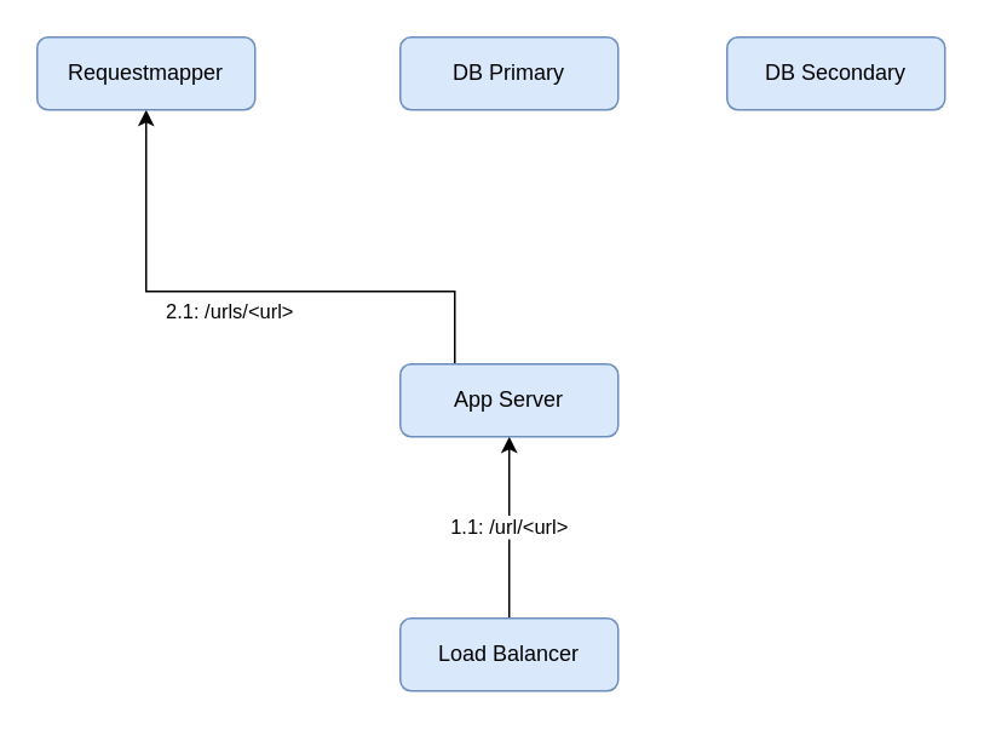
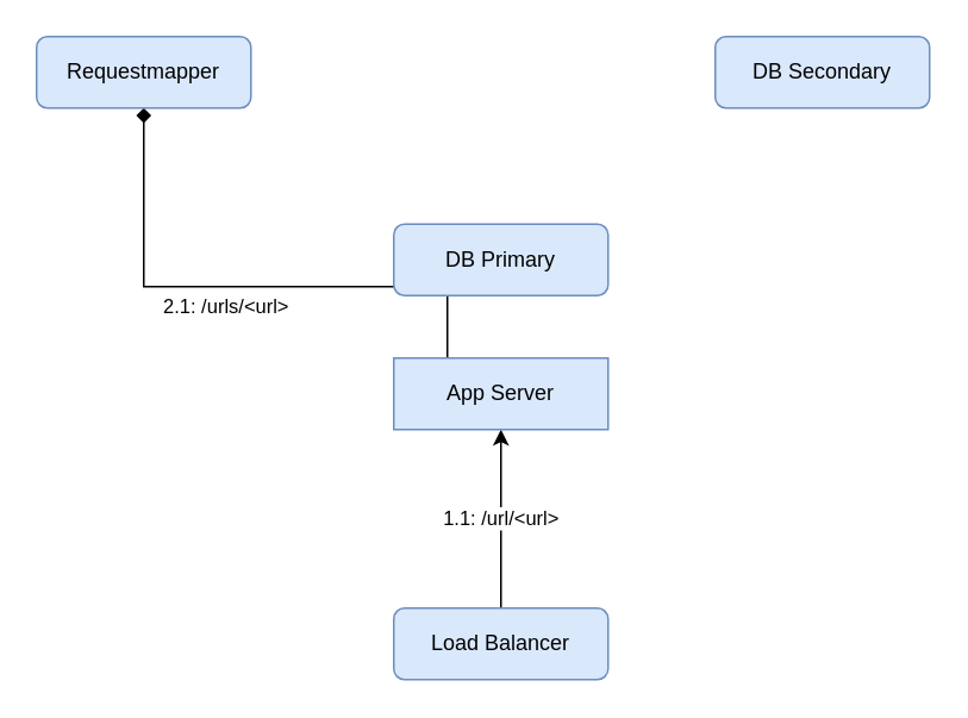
  <mxCell id="0" />
  <mxCell id="1" parent="0" />
  <mxCell id="2" value="1.1: /url/&amp;lt;url&amp;gt;" style="edgeStyle=orthogonalEdgeStyle;rounded=0;orthogonalLoop=1;jettySize=auto;html=1;exitX=0.5;exitY=0;exitDx=0;exitDy=0;entryX=0.5;entryY=1;entryDx=0;entryDy=0;labelBackgroundColor=#ffffff;" parent="1" source="6" target="5" edge="1"><mxGeometry relative="1" as="geometry"><mxPoint as="offset" /></mxGeometry></mxCell>
- <mxCell id="3" style="edgeStyle=orthogonalEdgeStyle;rounded=0;orthogonalLoop=1;jettySize=auto;html=1;exitX=0.25;exitY=0;exitDx=0;exitDy=0;entryX=0.5;entryY=1;entryDx=0;entryDy=0;labelBackgroundColor=#ffffff;" parent="1" source="5" target="9" edge="1"><mxGeometry relative="1" as="geometry"><Array as="points"><mxPoint x="250" y="160" /><mxPoint x="80" y="160" /></Array></mxGeometry></mxCell>
+ <mxCell id="3" style="edgeStyle=orthogonalEdgeStyle;rounded=0;orthogonalLoop=1;jettySize=auto;html=1;exitX=0.25;exitY=0;exitDx=0;exitDy=0;entryX=0.5;entryY=1;entryDx=0;entryDy=0;labelBackgroundColor=#ffffff;endArrow=diamond;" parent="1" source="5" target="9" edge="1"><mxGeometry relative="1" as="geometry"><Array as="points"><mxPoint x="250" y="160" /><mxPoint x="80" y="160" /></Array></mxGeometry></mxCell>
  <mxCell id="4" value="2.1: /urls/&amp;lt;url&amp;gt;" style="edgeLabel;html=1;align=center;verticalAlign=middle;resizable=0;points=[];" parent="3" vertex="1" connectable="0"><mxGeometry x="-0.016" y="1" relative="1" as="geometry"><mxPoint x="-12" y="9" as="offset" /></mxGeometry></mxCell>
- <mxCell id="5" value="App Server" style="rounded=1;whiteSpace=wrap;html=1;fontSize=12;glass=0;strokeWidth=1;shadow=0;fillColor=#dae8fc;strokeColor=#6c8ebf;" parent="1" vertex="1"><mxGeometry x="220" y="200" width="120" height="40" as="geometry" /></mxCell>
+ <mxCell id="5" value="App Server" style="whiteSpace=wrap;html=1;fontSize=12;glass=0;strokeWidth=1;shadow=0;fillColor=#dae8fc;strokeColor=#6c8ebf;rounded=0;" parent="1" vertex="1"><mxGeometry x="220" y="200" width="120" height="40" as="geometry" /></mxCell>
  <mxCell id="6" value="Load Balancer" style="rounded=1;whiteSpace=wrap;html=1;fontSize=12;glass=0;strokeWidth=1;shadow=0;fillColor=#dae8fc;strokeColor=#6c8ebf;" parent="1" vertex="1"><mxGeometry x="220" y="340" width="120" height="40" as="geometry" /></mxCell>
- <mxCell id="7" value="DB Primary" style="rounded=1;whiteSpace=wrap;html=1;fontSize=12;glass=0;strokeWidth=1;shadow=0;fillColor=#dae8fc;strokeColor=#6c8ebf;" parent="1" vertex="1"><mxGeometry x="220" y="20" width="120" height="40" as="geometry" /></mxCell>
+ <mxCell id="7" value="DB Primary" style="rounded=1;whiteSpace=wrap;html=1;fontSize=12;glass=0;strokeWidth=1;shadow=0;fillColor=#dae8fc;strokeColor=#6c8ebf;" parent="1" vertex="1"><mxGeometry x="220" y="125" width="120" height="40" as="geometry" /></mxCell>
  <mxCell id="8" value="DB Secondary" style="rounded=1;whiteSpace=wrap;html=1;fontSize=12;glass=0;strokeWidth=1;shadow=0;fillColor=#dae8fc;strokeColor=#6c8ebf;" parent="1" vertex="1"><mxGeometry x="400" y="20" width="120" height="40" as="geometry" /></mxCell>
  <mxCell id="9" value="Requestmapper" style="rounded=1;whiteSpace=wrap;html=1;fontSize=12;glass=0;strokeWidth=1;shadow=0;fillColor=#dae8fc;strokeColor=#6c8ebf;" parent="1" vertex="1"><mxGeometry x="20" y="20" width="120" height="40" as="geometry" /></mxCell>
